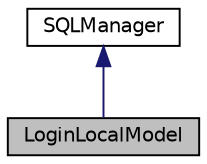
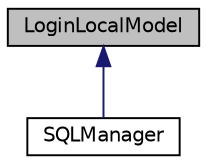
  digraph {
    node [color=black fontname=Helvetica fontsize=10 shape=record style=filled]
    n1 [fillcolor=grey75 fontcolor=black height=0.2 label=LoginLocalModel width=0.4]
    n2 [fillcolor=white height=0.2 label=SQLManager width=0.4]
-   n2 -> n1 [color=midnightblue dir=back fontname=Helvetica fontsize=10 labelfontname=Helvetica labelfontsize=10 style=solid]
+   n1 -> n2 [color=midnightblue dir=back fontname=Helvetica fontsize=10 labelfontname=Helvetica labelfontsize=10 style=solid]
  }
